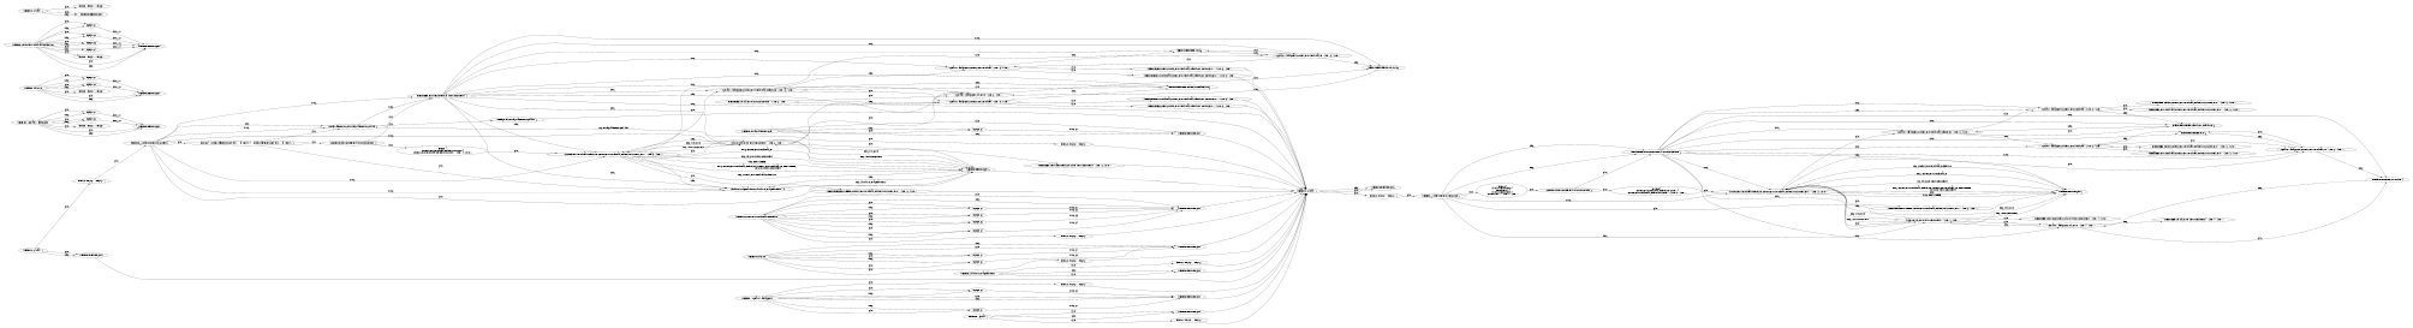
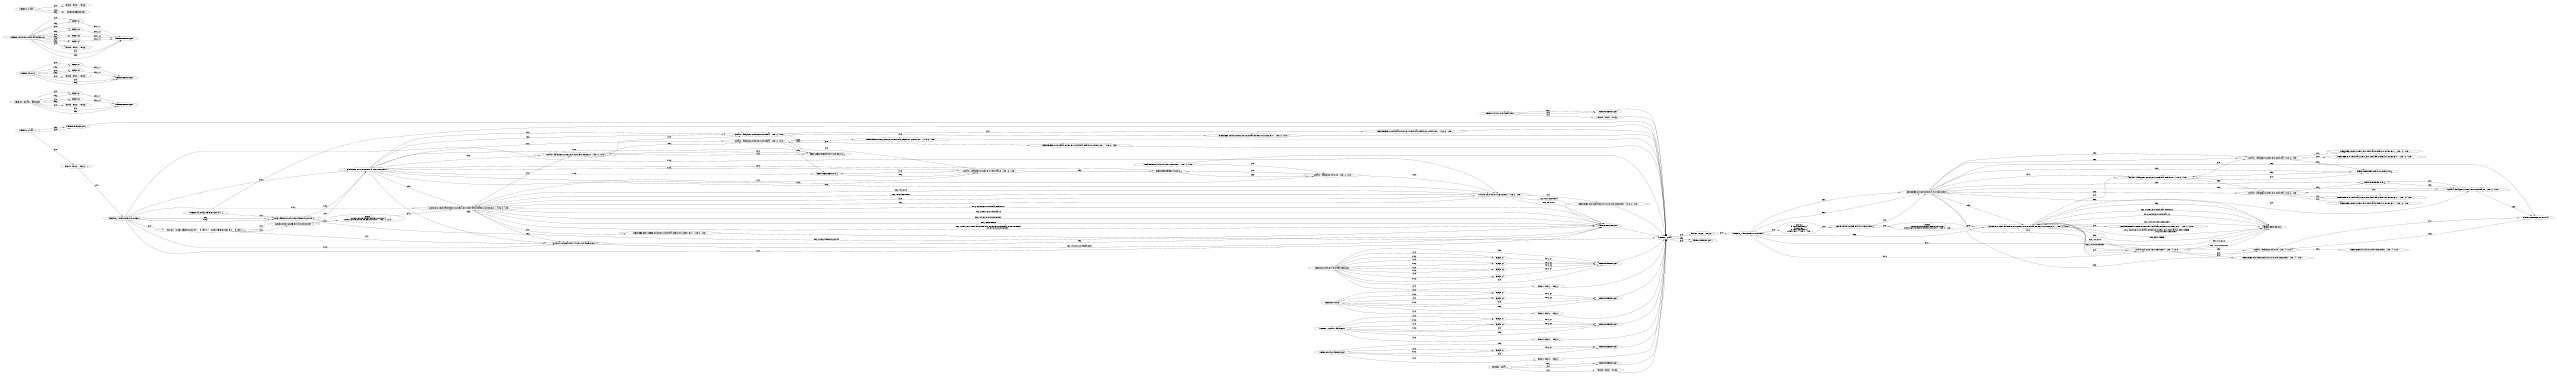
  digraph {
    rankdir=LR
    n1 [label=<(METHOD,&lt;global&gt;)<SUB>1</SUB>>]
    n2 [label=<(BLOCK,&lt;empty&gt;,&lt;empty&gt;)<SUB>1</SUB>>]
    n3 [label=<(METHOD_RETURN,ANY)<SUB>1</SUB>>]
    n4 [label=<(METHOD,~WebRunnerBrowserContext)<SUB>1</SUB>>]
    n5 [label="<(BLOCK,{\n   if (resource_context_) {\n     content::Bro...,{\n   if (resource_context_) {\n     content::Bro...)<SUB>1</SUB>>"]
    n6 [label=<(IDENTIFIER,resource_context_,if (resource_context_))<SUB>2</SUB>>]
    n7 [label="<(content.BrowserThread.DeleteSoon,content::BrowserThread::DeleteSoon(content::Bro...)<SUB>3</SUB>>"]
    n8 [label="<(std.move,std::move(resource_context_))<SUB>4</SUB>>"]
    n9 [label=<(METHOD_RETURN,ANY)<SUB>1</SUB>>]
    n10 [label=<(CONTROL_STRUCTURE,IF,if (resource_context_))<SUB>2</SUB>>]
    n11 [label="<(&lt;operator&gt;.fieldAccess,content::BrowserThread::DeleteSoon)<SUB>3</SUB>>"]
    n12 [label="<(&lt;operator&gt;.fieldAccess,content::BrowserThread)<SUB>3</SUB>>"]
    n13 [label=<(FIELD_IDENTIFIER,DeleteSoon,DeleteSoon)<SUB>3</SUB>>]
    n14 [label="<(&lt;operator&gt;.fieldAccess,content::BrowserThread::IO)<SUB>3</SUB>>"]
    n15 [label="<(&lt;operator&gt;.fieldAccess,content::BrowserThread)<SUB>3</SUB>>"]
    n16 [label=<(FIELD_IDENTIFIER,IO,IO)<SUB>3</SUB>>]
    n17 [label="<(&lt;operator&gt;.fieldAccess,std::move)<SUB>4</SUB>>"]
    n18 [label=<(FIELD_IDENTIFIER,move,move)<SUB>4</SUB>>]
    n19 [label="<(IDENTIFIER,FROM_HERE,content::BrowserThread::DeleteSoon(content::Bro...)<SUB>3</SUB>>"]
    n20 [label="<(IDENTIFIER,resource_context_,std::move(resource_context_))<SUB>4</SUB>>"]
    n21 [label="<(BLOCK,{\n     content::BrowserThread::DeleteSoon(conte...,{\n     content::BrowserThread::DeleteSoon(conte...)<SUB>2</SUB>>"]
    n22 [label="<(IDENTIFIER,content,content::BrowserThread::DeleteSoon(content::Bro...)<SUB>3</SUB>>"]
    n23 [label="<(IDENTIFIER,BrowserThread,content::BrowserThread::DeleteSoon(content::Bro...)<SUB>3</SUB>>"]
    n24 [label="<(IDENTIFIER,content,content::BrowserThread::DeleteSoon(content::Bro...)<SUB>3</SUB>>"]
    n25 [label="<(IDENTIFIER,BrowserThread,content::BrowserThread::DeleteSoon(content::Bro...)<SUB>3</SUB>>"]
    n26 [label="<(IDENTIFIER,std,std::move(resource_context_))<SUB>4</SUB>>"]
    n27 [label=<(METHOD,&lt;operator&gt;.fieldAccess)>]
    n28 [label=<(PARAM,p1)>]
    n29 [label=<(PARAM,p2)>]
    n30 [label=<(BLOCK,&lt;empty&gt;,&lt;empty&gt;)>]
    n31 [label=<(METHOD_RETURN,ANY)>]
    n32 [label=<(METHOD,std.move)>]
    n33 [label=<(PARAM,p1)>]
    n34 [label=<(PARAM,p2)>]
    n35 [label=<(BLOCK,&lt;empty&gt;,&lt;empty&gt;)>]
    n36 [label=<(METHOD_RETURN,ANY)>]
    n37 [label=<(METHOD,content.BrowserThread.DeleteSoon)>]
    n38 [label=<(PARAM,p1)>]
    n39 [label=<(PARAM,p2)>]
    n40 [label=<(PARAM,p3)>]
    n41 [label=<(PARAM,p4)>]
    n42 [label=<(BLOCK,&lt;empty&gt;,&lt;empty&gt;)>]
    n43 [label=<(METHOD_RETURN,ANY)>]
    n44 [label=<(METHOD,&lt;global&gt;)<SUB>1</SUB>>]
    n45 [label=<(BLOCK,&lt;empty&gt;,&lt;empty&gt;)>]
    n46 [label=<(METHOD_RETURN,ANY)>]
    n47 [label=<(METHOD,ShutdownStoragePartitions)>]
    n48 [label=<(BLOCK,&lt;empty&gt;,&lt;empty&gt;)>]
    n49 [label=<(METHOD_RETURN,ANY)>]
    n50 [label=<(METHOD,&lt;global&gt;)<SUB>1</SUB>>]
    n51 [label=<(BLOCK,&lt;empty&gt;,&lt;empty&gt;)<SUB>1</SUB>>]
    n52 [label=<(METHOD_RETURN,ANY)<SUB>1</SUB>>]
    n53 [label=<(METHOD,~WebRunnerBrowserContext)<SUB>1</SUB>>]
    n54 [label=<(BLOCK,{   NotifyWillBeDestroyed(this);     if (resour...,{   NotifyWillBeDestroyed(this);     if (resour...)<SUB>1</SUB>>]
    n55 [label=<(NotifyWillBeDestroyed,NotifyWillBeDestroyed(this))<SUB>2</SUB>>]
    n56 [label=<(IDENTIFIER,resource_context_,if (resource_context_))<SUB>4</SUB>>]
    n57 [label="<(content.BrowserThread.DeleteSoon,content::BrowserThread::DeleteSoon(content::Bro...)<SUB>5</SUB>>"]
    n58 [label="<(std.move,std::move(resource_context_))<SUB>6</SUB>>"]
    n59 [label=<(ShutdownStoragePartitions,ShutdownStoragePartitions())<SUB>9</SUB>>]
    n60 [label=<(METHOD_RETURN,ANY)<SUB>1</SUB>>]
    n61 [label=<(CONTROL_STRUCTURE,IF,if (resource_context_))<SUB>4</SUB>>]
    n62 [label=<(LITERAL,this,NotifyWillBeDestroyed(this))<SUB>2</SUB>>]
    n63 [label="<(&lt;operator&gt;.fieldAccess,content::BrowserThread::DeleteSoon)<SUB>5</SUB>>"]
    n64 [label="<(&lt;operator&gt;.fieldAccess,content::BrowserThread)<SUB>5</SUB>>"]
    n65 [label=<(FIELD_IDENTIFIER,DeleteSoon,DeleteSoon)<SUB>5</SUB>>]
    n66 [label="<(&lt;operator&gt;.fieldAccess,content::BrowserThread::IO)<SUB>5</SUB>>"]
    n67 [label="<(&lt;operator&gt;.fieldAccess,content::BrowserThread)<SUB>5</SUB>>"]
    n68 [label=<(FIELD_IDENTIFIER,IO,IO)<SUB>5</SUB>>]
    n69 [label="<(&lt;operator&gt;.fieldAccess,std::move)<SUB>6</SUB>>"]
    n70 [label=<(FIELD_IDENTIFIER,move,move)<SUB>6</SUB>>]
    n71 [label="<(IDENTIFIER,FROM_HERE,content::BrowserThread::DeleteSoon(content::Bro...)<SUB>5</SUB>>"]
    n72 [label="<(IDENTIFIER,resource_context_,std::move(resource_context_))<SUB>6</SUB>>"]
    n73 [label="<(BLOCK,{\n     content::BrowserThread::DeleteSoon(conte...,{\n     content::BrowserThread::DeleteSoon(conte...)<SUB>4</SUB>>"]
    n74 [label="<(IDENTIFIER,content,content::BrowserThread::DeleteSoon(content::Bro...)<SUB>5</SUB>>"]
    n75 [label="<(IDENTIFIER,BrowserThread,content::BrowserThread::DeleteSoon(content::Bro...)<SUB>5</SUB>>"]
    n76 [label="<(IDENTIFIER,content,content::BrowserThread::DeleteSoon(content::Bro...)<SUB>5</SUB>>"]
    n77 [label="<(IDENTIFIER,BrowserThread,content::BrowserThread::DeleteSoon(content::Bro...)<SUB>5</SUB>>"]
    n78 [label="<(IDENTIFIER,std,std::move(resource_context_))<SUB>6</SUB>>"]
    n79 [label=<(METHOD,content.BrowserThread.DeleteSoon)>]
    n80 [label=<(PARAM,p1)>]
    n81 [label=<(PARAM,p2)>]
    n82 [label=<(PARAM,p3)>]
    n83 [label=<(PARAM,p4)>]
    n84 [label=<(BLOCK,&lt;empty&gt;,&lt;empty&gt;)>]
    n85 [label=<(METHOD_RETURN,ANY)>]
    n86 [label=<(METHOD,std.move)>]
    n87 [label=<(PARAM,p1)>]
    n88 [label=<(PARAM,p2)>]
    n89 [label=<(BLOCK,&lt;empty&gt;,&lt;empty&gt;)>]
    n90 [label=<(METHOD_RETURN,ANY)>]
    n91 [label=<(METHOD,&lt;operator&gt;.fieldAccess)>]
    n92 [label=<(PARAM,p1)>]
    n93 [label=<(PARAM,p2)>]
    n94 [label=<(BLOCK,&lt;empty&gt;,&lt;empty&gt;)>]
    n95 [label=<(METHOD_RETURN,ANY)>]
    n96 [label=<(METHOD,NotifyWillBeDestroyed)>]
    n97 [label=<(PARAM,p1)>]
    n98 [label=<(BLOCK,&lt;empty&gt;,&lt;empty&gt;)>]
    n99 [label=<(METHOD_RETURN,ANY)>]
    n100 [label=<(METHOD,&lt;global&gt;)<SUB>1</SUB>>]
    n101 [label=<(BLOCK,&lt;empty&gt;,&lt;empty&gt;)>]
    n102 [label=<(METHOD_RETURN,ANY)>]
    n1 -> n2 [label="AST: "]
    n1 -> n3 [label="AST: "]
    n1 -> n3 [label="CFG: "]
    n2 -> n4 [label="AST: "]
    n4 -> n5 [label="AST: "]
    n4 -> n6 [label="CFG: "]
    n4 -> n6 [label="DDG: "]
    n4 -> n7 [label="DDG: "]
    n4 -> n8 [label="DDG: "]
    n4 -> n9 [label="AST: "]
    n5 -> n10 [label="AST: "]
    n6 -> n7 [label="CDG: "]
    n6 -> n8 [label="CDG: "]
    n6 -> n9 [label="CFG: "]
    n6 -> n11 [label="CDG: "]
    n6 -> n12 [label="CFG: "]
    n6 -> n12 [label="CDG: "]
    n6 -> n13 [label="CDG: "]
    n6 -> n14 [label="CDG: "]
    n6 -> n15 [label="CDG: "]
    n6 -> n16 [label="CDG: "]
    n6 -> n17 [label="CDG: "]
    n6 -> n18 [label="CDG: "]
    n7 -> n8 [label="AST: "]
    n7 -> n9 [label="CFG: "]
    n7 -> n9 [label="DDG: content::BrowserThread::DeleteSoon"]
    n7 -> n9 [label="DDG: content::BrowserThread::IO"]
    n7 -> n9 [label="DDG: std::move(resource_context_)"]
    n7 -> n9 [label="DDG: content::BrowserThread::DeleteSoon(content::BrowserThread::IO, FROM_HERE,\n                                        std::move(resource_context_))"]
    n7 -> n9 [label="DDG: FROM_HERE"]
    n7 -> n11 [label="AST: "]
    n7 -> n14 [label="AST: "]
    n7 -> n19 [label="AST: "]
    n8 -> n7 [label="CFG: "]
    n8 -> n7 [label="DDG: std::move"]
    n8 -> n7 [label="DDG: resource_context_"]
    n8 -> n9 [label="DDG: std::move"]
    n8 -> n9 [label="DDG: resource_context_"]
    n8 -> n17 [label="AST: "]
    n8 -> n20 [label="AST: "]
    n10 -> n6 [label="AST: "]
    n10 -> n21 [label="AST: "]
    n11 -> n12 [label="AST: "]
    n11 -> n13 [label="AST: "]
    n11 -> n15 [label="CFG: "]
    n12 -> n13 [label="CFG: "]
    n12 -> n22 [label="AST: "]
    n12 -> n23 [label="AST: "]
    n13 -> n11 [label="CFG: "]
    n14 -> n15 [label="AST: "]
    n14 -> n16 [label="AST: "]
    n14 -> n18 [label="CFG: "]
    n15 -> n16 [label="CFG: "]
    n15 -> n24 [label="AST: "]
    n15 -> n25 [label="AST: "]
    n16 -> n14 [label="CFG: "]
    n17 -> n8 [label="CFG: "]
    n17 -> n18 [label="AST: "]
    n17 -> n26 [label="CDG: "]
    n18 -> n17 [label="CFG: "]
    n21 -> n7 [label="AST: "]
    n27 -> n28 [label="AST: "]
    n27 -> n28 [label="DDG: "]
    n27 -> n29 [label="AST: "]
    n27 -> n29 [label="DDG: "]
    n27 -> n30 [label="AST: "]
    n27 -> n31 [label="AST: "]
    n27 -> n31 [label="CFG: "]
    n28 -> n31 [label="DDG: p1"]
    n29 -> n31 [label="DDG: p2"]
    n32 -> n33 [label="AST: "]
    n32 -> n33 [label="DDG: "]
    n32 -> n34 [label="AST: "]
    n32 -> n34 [label="DDG: "]
    n32 -> n35 [label="AST: "]
    n32 -> n36 [label="AST: "]
    n32 -> n36 [label="CFG: "]
    n33 -> n36 [label="DDG: p1"]
    n34 -> n36 [label="DDG: p2"]
    n37 -> n38 [label="AST: "]
    n37 -> n38 [label="DDG: "]
    n37 -> n39 [label="AST: "]
    n37 -> n39 [label="DDG: "]
    n37 -> n40 [label="AST: "]
    n37 -> n40 [label="DDG: "]
    n37 -> n41 [label="AST: "]
    n37 -> n41 [label="DDG: "]
    n37 -> n42 [label="AST: "]
    n37 -> n43 [label="AST: "]
    n37 -> n43 [label="CFG: "]
    n38 -> n43 [label="DDG: p1"]
    n39 -> n43 [label="DDG: p2"]
    n40 -> n43 [label="DDG: p3"]
    n41 -> n43 [label="DDG: p4"]
    n44 -> n45 [label="AST: "]
    n44 -> n46 [label="AST: "]
    n44 -> n46 [label="CFG: "]
    n47 -> n48 [label="AST: "]
    n47 -> n49 [label="AST: "]
    n47 -> n49 [label="CFG: "]
    n48 -> n1
    n49 -> n1
    n50 -> n51 [label="AST: "]
    n50 -> n52 [label="AST: "]
    n50 -> n52 [label="CFG: "]
    n51 -> n53 [label="AST: "]
    n52 -> n1
    n53 -> n54 [label="AST: "]
    n53 -> n55 [label="CFG: "]
    n53 -> n55 [label="DDG: "]
    n53 -> n56 [label="DDG: "]
    n53 -> n57 [label="DDG: "]
    n53 -> n58 [label="DDG: "]
    n53 -> n59 [label="DDG: "]
    n53 -> n60 [label="AST: "]
    n54 -> n55 [label="AST: "]
    n54 -> n59 [label="AST: "]
    n54 -> n61 [label="AST: "]
    n55 -> n56 [label="CFG: "]
    n55 -> n60 [label="DDG: NotifyWillBeDestroyed(this)"]
-   n55 -> n62 [label="AST: "]
+   n62 -> n55 [label="AST: "]
    n56 -> n57 [label="CDG: "]
    n56 -> n58 [label="CDG: "]
    n56 -> n59 [label="CFG: "]
    n56 -> n63 [label="CDG: "]
    n56 -> n64 [label="CFG: "]
    n56 -> n64 [label="CDG: "]
    n56 -> n65 [label="CDG: "]
    n56 -> n66 [label="CDG: "]
    n56 -> n67 [label="CDG: "]
    n56 -> n68 [label="CDG: "]
    n56 -> n69 [label="CDG: "]
    n56 -> n70 [label="CDG: "]
    n57 -> n58 [label="AST: "]
    n57 -> n59 [label="CFG: "]
    n57 -> n60 [label="DDG: content::BrowserThread::DeleteSoon"]
    n57 -> n60 [label="DDG: content::BrowserThread::IO"]
    n57 -> n60 [label="DDG: std::move(resource_context_)"]
    n57 -> n60 [label="DDG: content::BrowserThread::DeleteSoon(content::BrowserThread::IO, FROM_HERE,\n                                        std::move(resource_context_))"]
    n57 -> n60 [label="DDG: FROM_HERE"]
    n57 -> n63 [label="AST: "]
    n57 -> n66 [label="AST: "]
    n57 -> n71 [label="AST: "]
    n58 -> n57 [label="CFG: "]
    n58 -> n57 [label="DDG: std::move"]
    n58 -> n57 [label="DDG: resource_context_"]
    n58 -> n60 [label="DDG: std::move"]
    n58 -> n60 [label="DDG: resource_context_"]
-   n58 -> n69 [label="AST: "]
    n58 -> n72 [label="AST: "]
    n59 -> n60 [label="CFG: "]
    n59 -> n60 [label="DDG: ShutdownStoragePartitions()"]
    n60 -> n1
    n61 -> n56 [label="AST: "]
    n61 -> n73 [label="AST: "]
    n62 -> n1
    n63 -> n64 [label="AST: "]
    n63 -> n65 [label="AST: "]
    n63 -> n67 [label="CFG: "]
    n64 -> n65 [label="CFG: "]
    n64 -> n74 [label="AST: "]
    n64 -> n75 [label="AST: "]
    n65 -> n63 [label="CFG: "]
    n66 -> n67 [label="AST: "]
    n66 -> n68 [label="AST: "]
    n66 -> n70 [label="CFG: "]
    n67 -> n68 [label="CFG: "]
    n67 -> n76 [label="AST: "]
    n67 -> n77 [label="AST: "]
    n68 -> n66 [label="CFG: "]
    n69 -> n58 [label="CFG: "]
    n69 -> n70 [label="AST: "]
    n70 -> n69 [label="CFG: "]
    n71 -> n1
    n72 -> n1
    n73 -> n57 [label="AST: "]
    n74 -> n1
    n75 -> n1
    n76 -> n1
    n77 -> n1
    n78 -> n1
    n78 -> n69 [label="AST: "]
    n79 -> n80 [label="AST: "]
    n79 -> n80 [label="DDG: "]
    n79 -> n81 [label="AST: "]
    n79 -> n81 [label="DDG: "]
    n79 -> n82 [label="AST: "]
    n79 -> n82 [label="DDG: "]
    n79 -> n83 [label="AST: "]
    n79 -> n83 [label="DDG: "]
    n79 -> n84 [label="AST: "]
    n79 -> n85 [label="AST: "]
    n79 -> n85 [label="CFG: "]
    n80 -> n85 [label="DDG: p1"]
    n81 -> n85 [label="DDG: p2"]
    n82 -> n85 [label="DDG: p3"]
    n83 -> n85 [label="DDG: p4"]
    n84 -> n1
    n85 -> n1
    n86 -> n87 [label="AST: "]
    n86 -> n87 [label="DDG: "]
    n86 -> n88 [label="AST: "]
    n86 -> n88 [label="DDG: "]
    n86 -> n89 [label="AST: "]
    n86 -> n90 [label="AST: "]
    n86 -> n90 [label="CFG: "]
    n87 -> n90 [label="DDG: p1"]
    n88 -> n90 [label="DDG: p2"]
    n89 -> n1
    n90 -> n1
    n91 -> n92 [label="AST: "]
    n91 -> n92 [label="DDG: "]
    n91 -> n93 [label="AST: "]
    n91 -> n93 [label="DDG: "]
    n91 -> n94 [label="AST: "]
    n91 -> n95 [label="AST: "]
    n91 -> n95 [label="CFG: "]
    n92 -> n95 [label="DDG: p1"]
    n93 -> n95 [label="DDG: p2"]
    n94 -> n1
    n95 -> n1
    n96 -> n97 [label="AST: "]
    n96 -> n97 [label="DDG: "]
    n96 -> n98 [label="AST: "]
    n96 -> n99 [label="AST: "]
    n96 -> n99 [label="CFG: "]
    n97 -> n99 [label="DDG: p1"]
    n98 -> n1
    n99 -> n1
    n100 -> n101 [label="AST: "]
    n100 -> n102 [label="AST: "]
    n100 -> n102 [label="CFG: "]
    n101 -> n1
    n102 -> n1
  }
